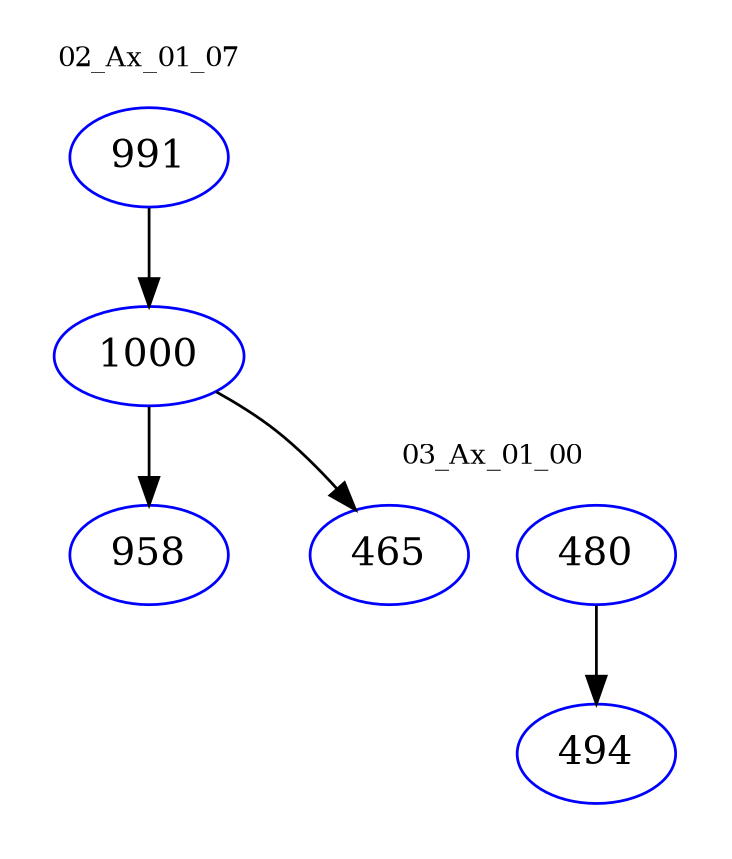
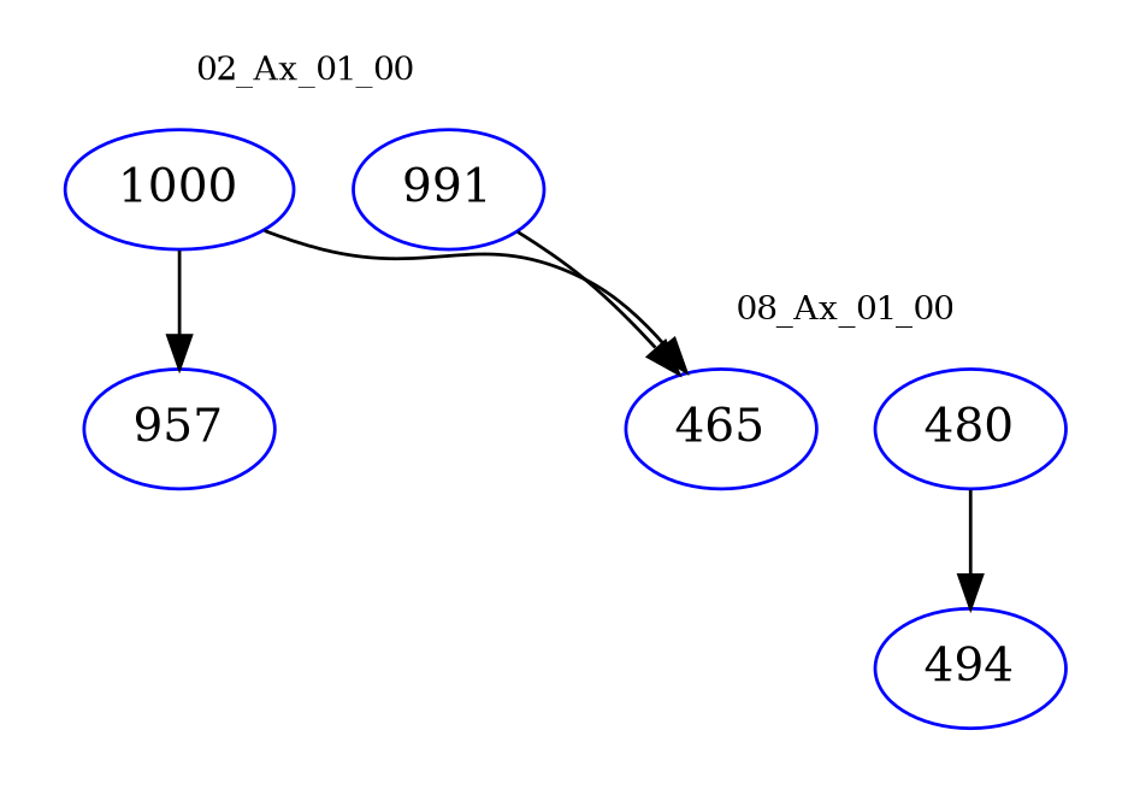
  digraph {
    node [color=blue]
    edge [color=black]
    n1 [label=991]
-   n2 [label=958]
+   n2 [label=957]
    n3 [label=1000]
    n4 [label=480]
    n5 [label=465]
    n6 [label=494]
    subgraph cluster_1 {
      color=white
      fontsize=10
-     label="02_Ax_01_07"
+     label="02_Ax_01_00"
      n1
      n2
      n3
    }
    subgraph cluster_2 {
      color=white
      fontsize=10
-     label="03_Ax_01_00"
+     label="08_Ax_01_00"
      n4
      n5
      n6
    }
-   n1 -> n3
+   n1 -> n5
    n3 -> n2
    n3 -> n5
    n4 -> n6
  }
